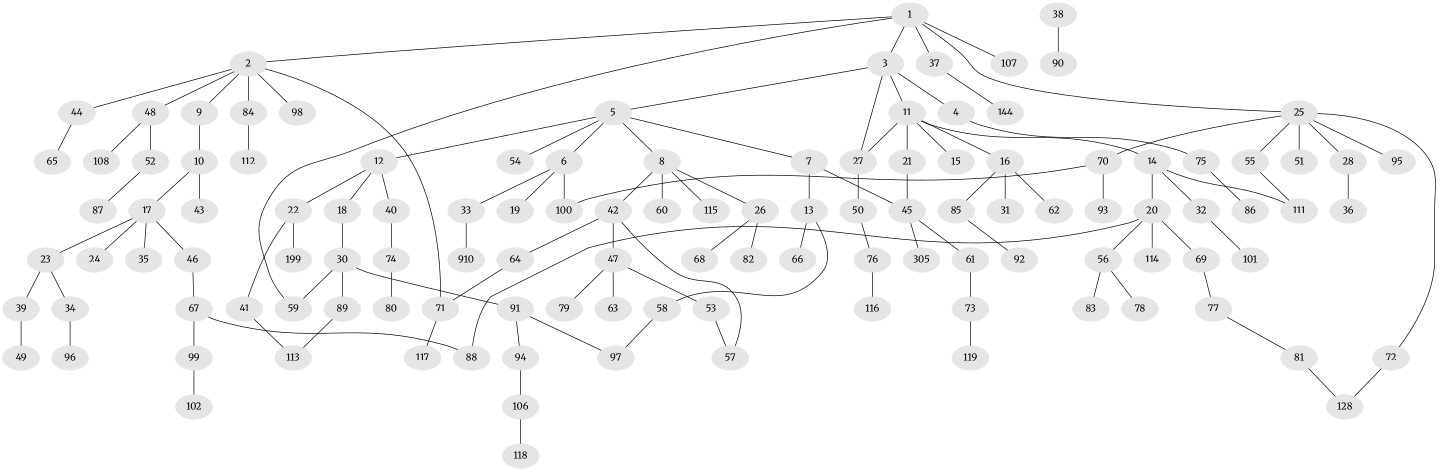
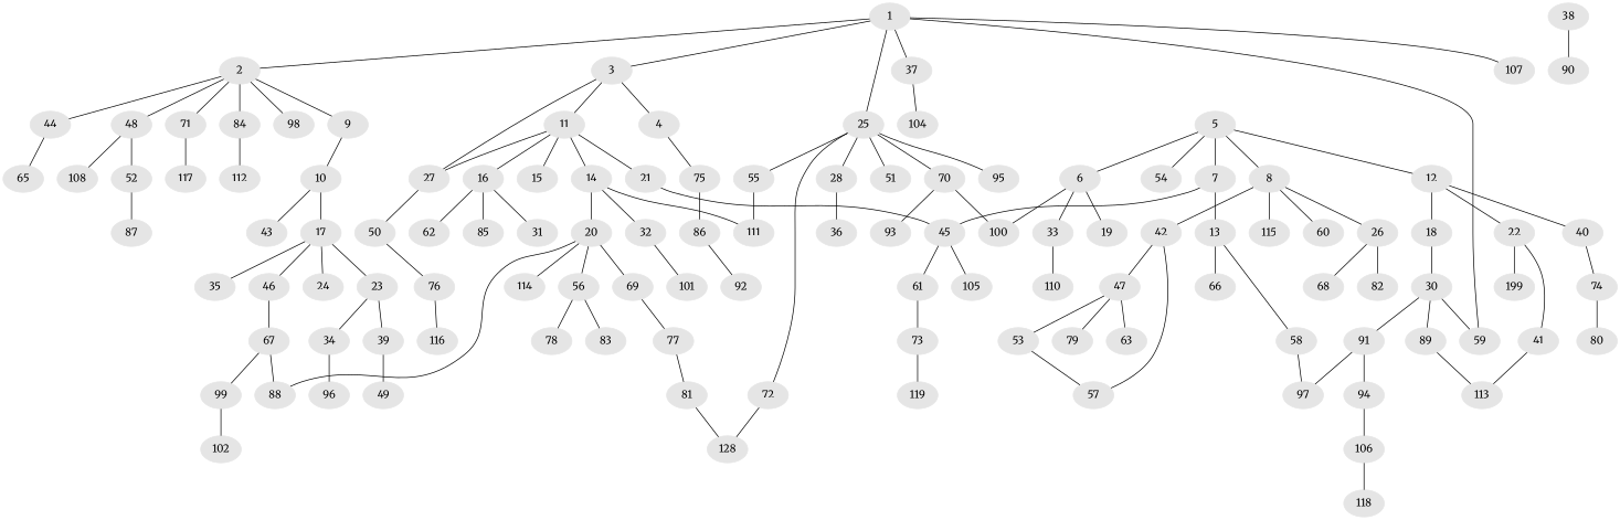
  graph {
    fontname=Merriweather
    node [color=gray90 fontname=Merriweather style=filled]
    edge [fontname=Merriweather]
    1
    2
    3
    25
    37
    59
    107
    9
    44
    48
    71
    84
    98
    4
    5
    11
    27
    28
    51
    55
    70
    72
    95
-   104 [label=144]
+   104
    10
    65
    52
    108
    117
    112
    75
    6
    7
    8
    12
    54
    14
    15
    16
    21
    50
    86
    19
    33
    100
    13
    45
    26
    42
    60
    115
    18
    22
    40
-   110 [label=910]
+   110
    58
    66
    61
-   105 [label=305]
+   105
    68
    82
    47
    57
-   64
    17
    43
    23
    24
    35
    46
    20
    32
    111
    31
    62
    85
    30
    41
    n79 [label=199]
    74
    76
    97
    56
    69
    88
    114
    101
    34
    39
    38
    90
    67
    89
    91
    78
    83
    77
    113
    96
    49
    36
    93
    n103 [label=128]
    94
    80
    53
    63
    79
    73
    99
    87
    116
    119
    102
    81
    92
    106
    118
    1 -- 2
    1 -- 3
    1 -- 25
    1 -- 37
    1 -- 59
    1 -- 107
    2 -- 9
    2 -- 44
    2 -- 48
    2 -- 71
    2 -- 84
    2 -- 98
    3 -- 4
-   3 -- 5
    3 -- 11
    3 -- 27
    25 -- 28
    25 -- 51
    25 -- 55
    25 -- 70
    25 -- 72
    25 -- 95
    37 -- 104
    9 -- 10
    44 -- 65
    48 -- 52
    48 -- 108
    71 -- 117
    84 -- 112
    4 -- 75
    5 -- 6
    5 -- 7
    5 -- 8
    5 -- 12
    5 -- 54
    11 -- 27
    11 -- 14
    11 -- 15
    11 -- 16
    11 -- 21
    27 -- 50
    28 -- 36
    55 -- 111
    70 -- 100
    70 -- 93
    72 -- n103
    10 -- 17
    10 -- 43
    52 -- 87
    75 -- 86
    6 -- 19
    6 -- 33
    6 -- 100
    7 -- 13
    7 -- 45
    8 -- 26
    8 -- 42
    8 -- 60
    8 -- 115
    12 -- 18
    12 -- 22
    12 -- 40
    14 -- 20
    14 -- 32
    14 -- 111
    16 -- 31
    16 -- 62
    16 -- 85
    21 -- 45
    50 -- 76
-   85 -- 92
+   86 -- 92
    33 -- 110
    13 -- 58
    13 -- 66
    45 -- 61
    45 -- 105
    26 -- 68
    26 -- 82
    42 -- 47
    42 -- 57
-   42 -- 64
    18 -- 30
    22 -- 41
    22 -- n79
    40 -- 74
    58 -- 97
    61 -- 73
    47 -- 53
    47 -- 63
    47 -- 79
-   64 -- 71
    17 -- 23
    17 -- 24
    17 -- 35
    17 -- 46
    23 -- 34
    23 -- 39
    46 -- 67
    20 -- 56
    20 -- 69
    20 -- 88
    20 -- 114
    32 -- 101
    30 -- 59
    30 -- 89
    30 -- 91
    41 -- 113
    74 -- 80
    76 -- 116
    56 -- 78
    56 -- 83
    69 -- 77
    34 -- 96
    39 -- 49
    38 -- 90
    67 -- 88
    67 -- 99
    89 -- 113
    91 -- 97
    91 -- 94
    77 -- 81
    94 -- 106
    53 -- 57
    73 -- 119
    99 -- 102
    81 -- n103
    106 -- 118
  }
